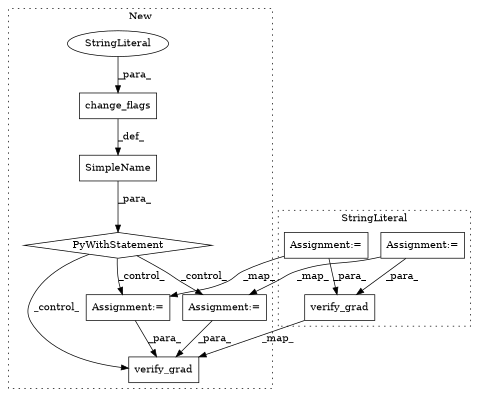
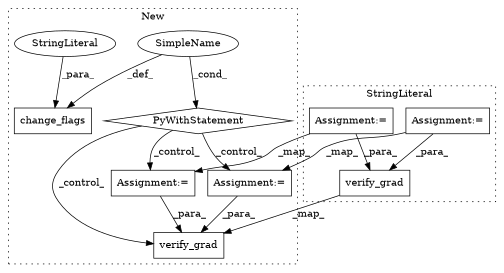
  digraph {
    node [a=7 l=1 shape=box]
    n1 [a=32 l="12,1" label=verify_grad s="8808,8914"]
    n2 [label="Assignment:=" s=8777]
    n3 [label="Assignment:=" s=8560]
    n4 [a=32 l="12,1" label=verify_grad s="9007,9115"]
-   n5 [a=42 label=SimpleName l=""]
+   n5 [a=42 label=SimpleName shape=ellipse l=""]
    n6 [a=104 l="10,2" label=PyWithStatement s="8679,8708" shape=diamond]
    n7 [a=32 l="13,1" label=change_flags s="8689,8707"]
    n8 [a=45 l=5 label=StringLiteral s=8702 shape=ellipse]
    n9 [label="Assignment:=" s=8974]
    n10 [label="Assignment:=" s=8745]
    subgraph cluster_1 {
      label=StringLiteral
      style=dotted
      n1
      n2
      n3
    }
    subgraph cluster_2 {
      label=New
      style=dotted
      n4
      n5
      n6
      n7
      n8
      n9
      n10
    }
    n1 -> n4 [label=_map_]
    n2 -> n1 [label=_para_]
    n2 -> n9 [label=_map_]
    n3 -> n1 [label=_para_]
    n3 -> n10 [label=_map_]
-   n5 -> n6 [label=_para_]
+   n5 -> n6 [label=_cond_]
    n6 -> n4 [label=_control_]
    n6 -> n9 [label=_control_]
    n6 -> n10 [label=_control_]
-   n7 -> n5 [label=_def_]
+   n5 -> n7 [label=_def_]
    n8 -> n7 [label=_para_]
    n9 -> n4 [label=_para_]
    n10 -> n4 [label=_para_]
  }
